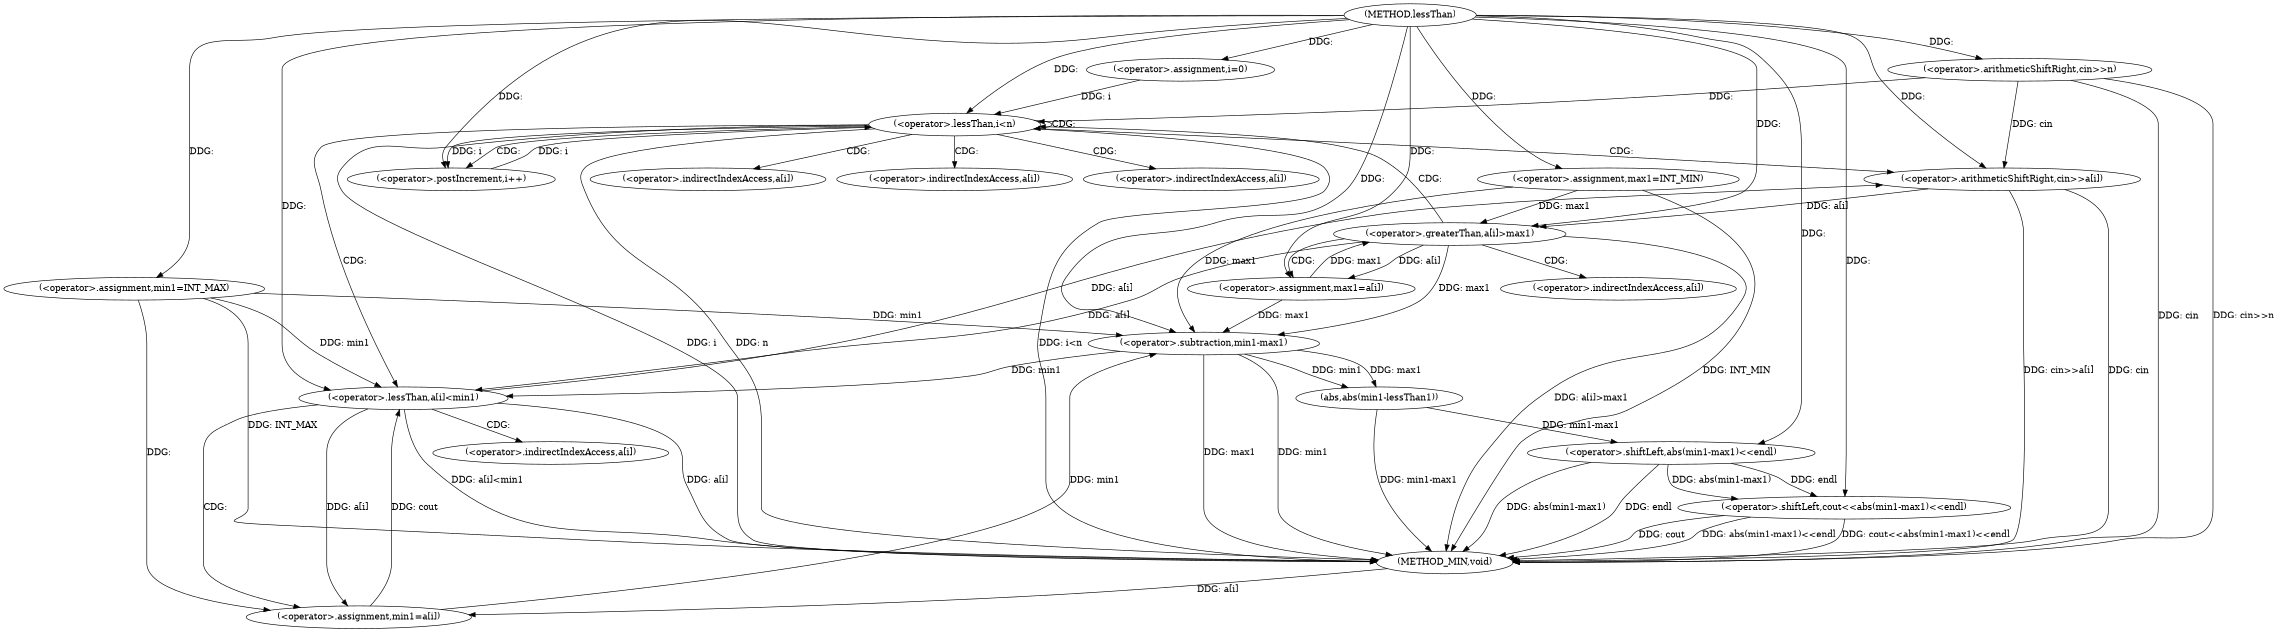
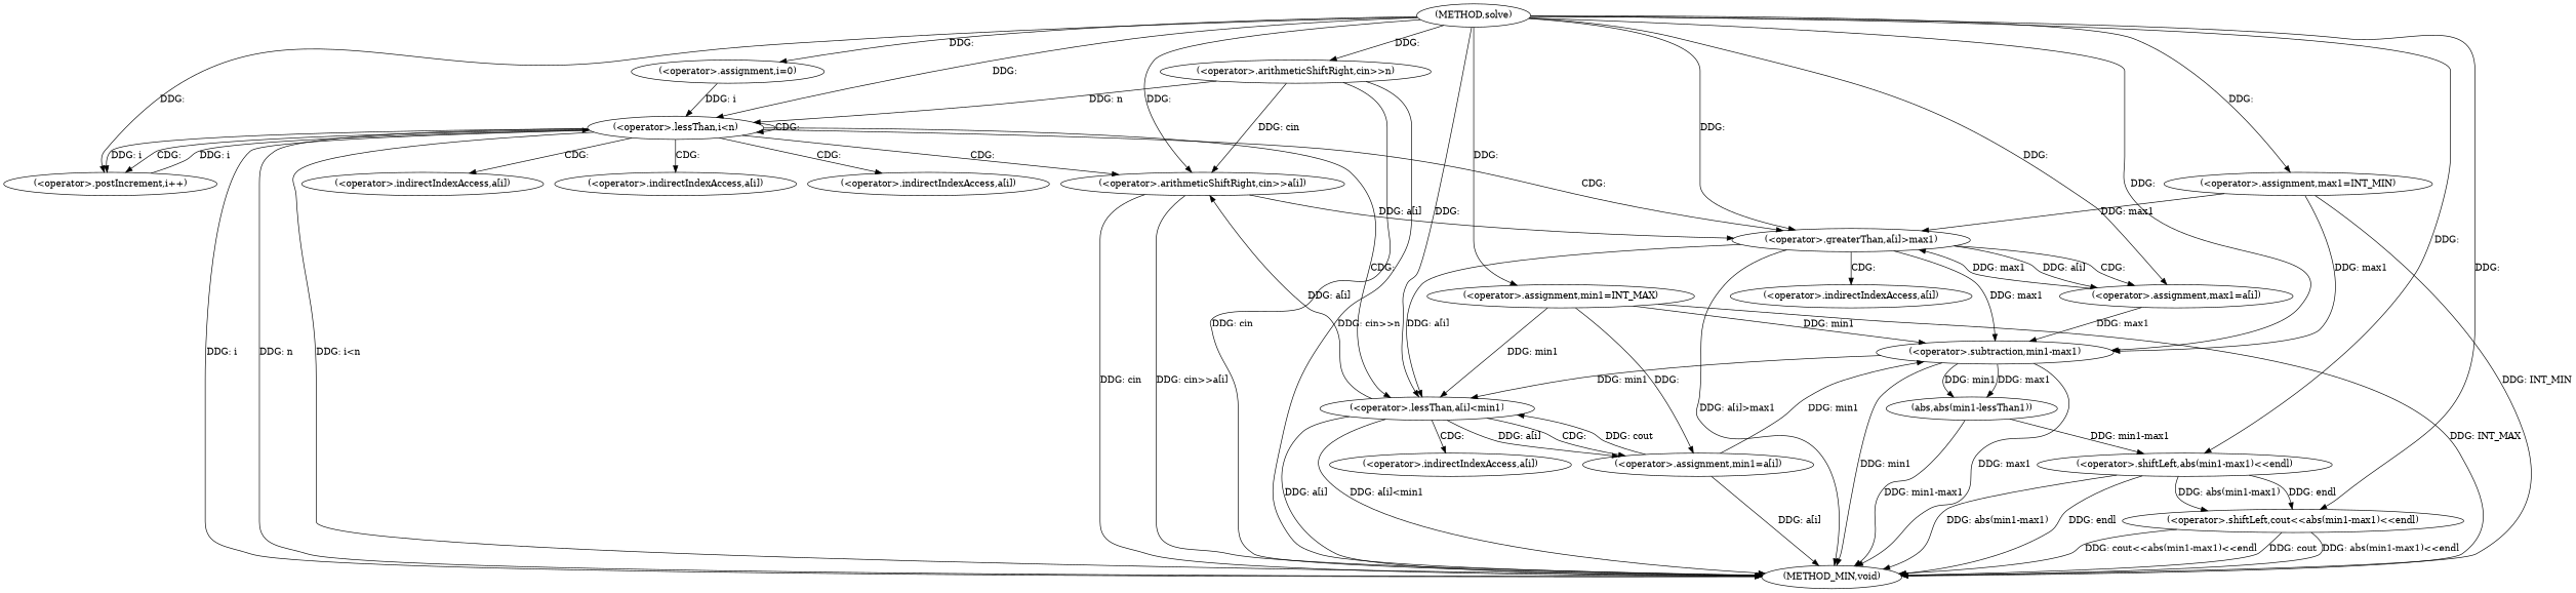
  digraph {
-   n1 [label="(METHOD,lessThan)"]
+   n1 [label="(METHOD,solve)"]
    n2 [label="(<operator>.arithmeticShiftRight,cin>>n)"]
    n3 [label="(<operator>.assignment,min1=INT_MAX)"]
    n4 [label="(<operator>.assignment,max1=INT_MIN)"]
    n5 [label="(<operator>.shiftLeft,cout<<abs(min1-max1)<<endl)"]
    n6 [label="(<operator>.assignment,i=0)"]
    n7 [label="(<operator>.lessThan,i<n)"]
    n8 [label="(<operator>.postIncrement,i++)"]
    n9 [label="(<operator>.arithmeticShiftRight,cin>>a[i])"]
    n10 [label="(<operator>.shiftLeft,abs(min1-max1)<<endl)"]
    n11 [label="(<operator>.greaterThan,a[i]>max1)"]
    n12 [label="(<operator>.assignment,max1=a[i])"]
    n13 [label="(<operator>.lessThan,a[i]<min1)"]
    n14 [label="(<operator>.subtraction,min1-max1)"]
    n15 [label="(METHOD_MIN,void)"]
    n16 [label="(<operator>.assignment,min1=a[i])"]
    n17 [label="(<operator>.indirectIndexAccess,a[i])"]
    n18 [label="(<operator>.indirectIndexAccess,a[i])"]
    n19 [label="(<operator>.indirectIndexAccess,a[i])"]
    n20 [label="(<operator>.indirectIndexAccess,a[i])"]
    n21 [label="(<operator>.indirectIndexAccess,a[i])"]
    n22 [label="(abs,abs(min1-lessThan1))"]
    n1 -> n2 [label="DDG: "]
    n1 -> n3 [label="DDG: "]
    n1 -> n4 [label="DDG: "]
    n1 -> n5 [label="DDG: "]
    n1 -> n6 [label="DDG: "]
    n1 -> n7 [label="DDG: "]
    n1 -> n8 [label="DDG: "]
    n1 -> n9 [label="DDG: "]
    n1 -> n10 [label="DDG: "]
    n1 -> n11 [label="DDG: "]
    n1 -> n12 [label="DDG: "]
    n1 -> n13 [label="DDG: "]
    n1 -> n14 [label="DDG: "]
-   n2 -> n7 [label="DDG: "]
+   n2 -> n7 [label="DDG: n"]
    n2 -> n9 [label="DDG: cin"]
    n2 -> n15 [label="DDG: cin"]
    n2 -> n15 [label="DDG: cin>>n"]
    n3 -> n13 [label="DDG: min1"]
    n3 -> n14 [label="DDG: min1"]
    n3 -> n15 [label="DDG: INT_MAX"]
    n3 -> n16 [label="DDG: "]
    n4 -> n11 [label="DDG: max1"]
    n4 -> n14 [label="DDG: max1"]
    n4 -> n15 [label="DDG: INT_MIN"]
    n5 -> n15 [label="DDG: abs(min1-max1)<<endl"]
    n5 -> n15 [label="DDG: cout<<abs(min1-max1)<<endl"]
    n5 -> n15 [label="DDG: cout"]
    n6 -> n7 [label="DDG: i"]
    n7 -> n7 [label="CDG: "]
    n7 -> n8 [label="DDG: i"]
    n7 -> n8 [label="CDG: "]
    n7 -> n9 [label="CDG: "]
-   n11 -> n7 [label="CDG: "]
+   n7 -> n11 [label="CDG: "]
    n7 -> n13 [label="CDG: "]
    n7 -> n15 [label="DDG: i"]
    n7 -> n15 [label="DDG: n"]
    n7 -> n15 [label="DDG: i<n"]
    n7 -> n17 [label="CDG: "]
    n7 -> n18 [label="CDG: "]
    n7 -> n19 [label="CDG: "]
    n8 -> n7 [label="DDG: i"]
    n9 -> n11 [label="DDG: a[i]"]
    n9 -> n15 [label="DDG: cin"]
    n9 -> n15 [label="DDG: cin>>a[i]"]
    n10 -> n5 [label="DDG: endl"]
    n10 -> n5 [label="DDG: abs(min1-max1)"]
    n10 -> n15 [label="DDG: abs(min1-max1)"]
    n10 -> n15 [label="DDG: endl"]
    n11 -> n12 [label="DDG: a[i]"]
    n11 -> n12 [label="CDG: "]
    n11 -> n13 [label="DDG: a[i]"]
    n11 -> n14 [label="DDG: max1"]
    n11 -> n15 [label="DDG: a[i]>max1"]
    n11 -> n20 [label="CDG: "]
    n12 -> n11 [label="DDG: max1"]
    n12 -> n14 [label="DDG: max1"]
    n13 -> n9 [label="DDG: a[i]"]
    n13 -> n15 [label="DDG: a[i]"]
    n13 -> n15 [label="DDG: a[i]<min1"]
    n13 -> n16 [label="DDG: a[i]"]
    n13 -> n16 [label="CDG: "]
    n13 -> n21 [label="CDG: "]
    n14 -> n13 [label="DDG: min1"]
    n14 -> n15 [label="DDG: min1"]
    n14 -> n15 [label="DDG: max1"]
    n14 -> n22 [label="DDG: min1"]
    n14 -> n22 [label="DDG: max1"]
    n16 -> n13 [label="DDG: cout"]
    n16 -> n14 [label="DDG: min1"]
-   n15 -> n16 [label="DDG: a[i]"]
+   n16 -> n15 [label="DDG: a[i]"]
    n22 -> n10 [label="DDG: min1-max1"]
    n22 -> n15 [label="DDG: min1-max1"]
  }
